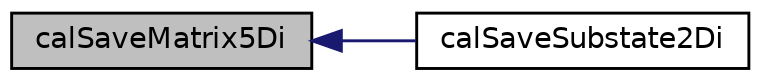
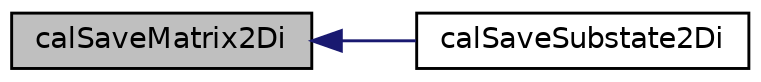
  digraph {
    rankdir=LR
    node [color=black fontname=Helvetica fontsize=10 shape=record style=filled]
-   n1 [fillcolor=grey75 fontcolor=black height=0.2 label=calSaveMatrix5Di width=0.4]
+   n1 [fillcolor=grey75 fontcolor=black height=0.2 label=calSaveMatrix2Di width=0.4]
    n2 [fillcolor=white height=0.2 label=calSaveSubstate2Di width=0.4]
    n1 -> n2 [color=midnightblue dir=back fontname=Helvetica fontsize=10 labelfontname=Helvetica labelfontsize=10 style=solid]
  }
